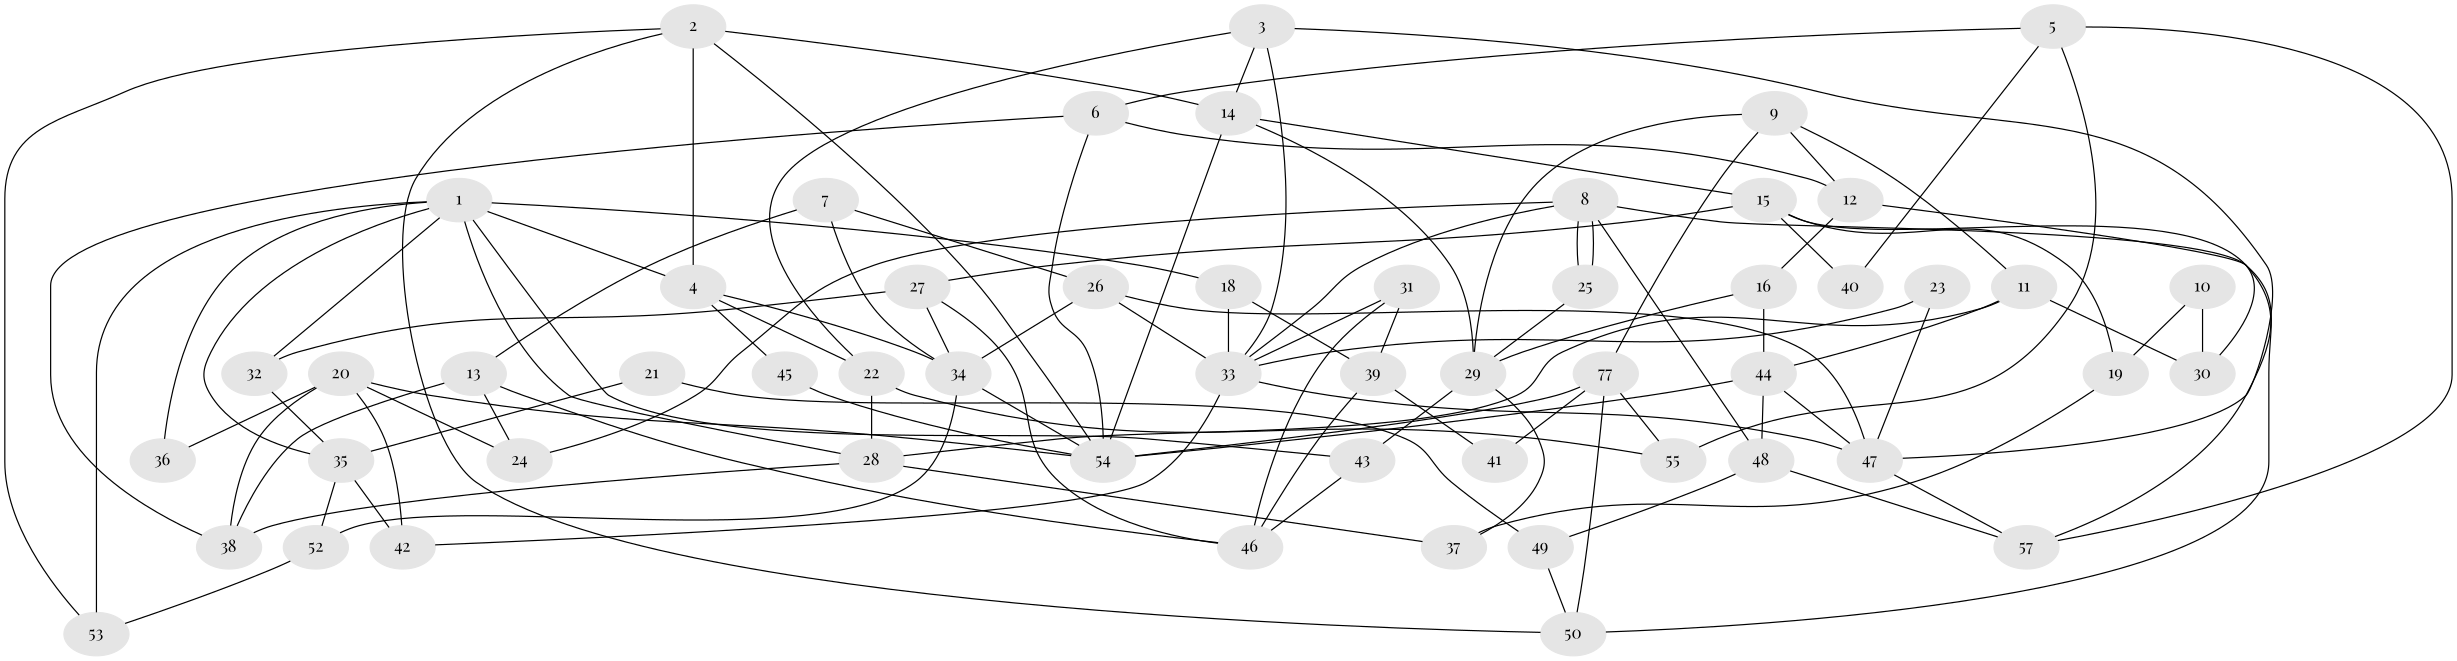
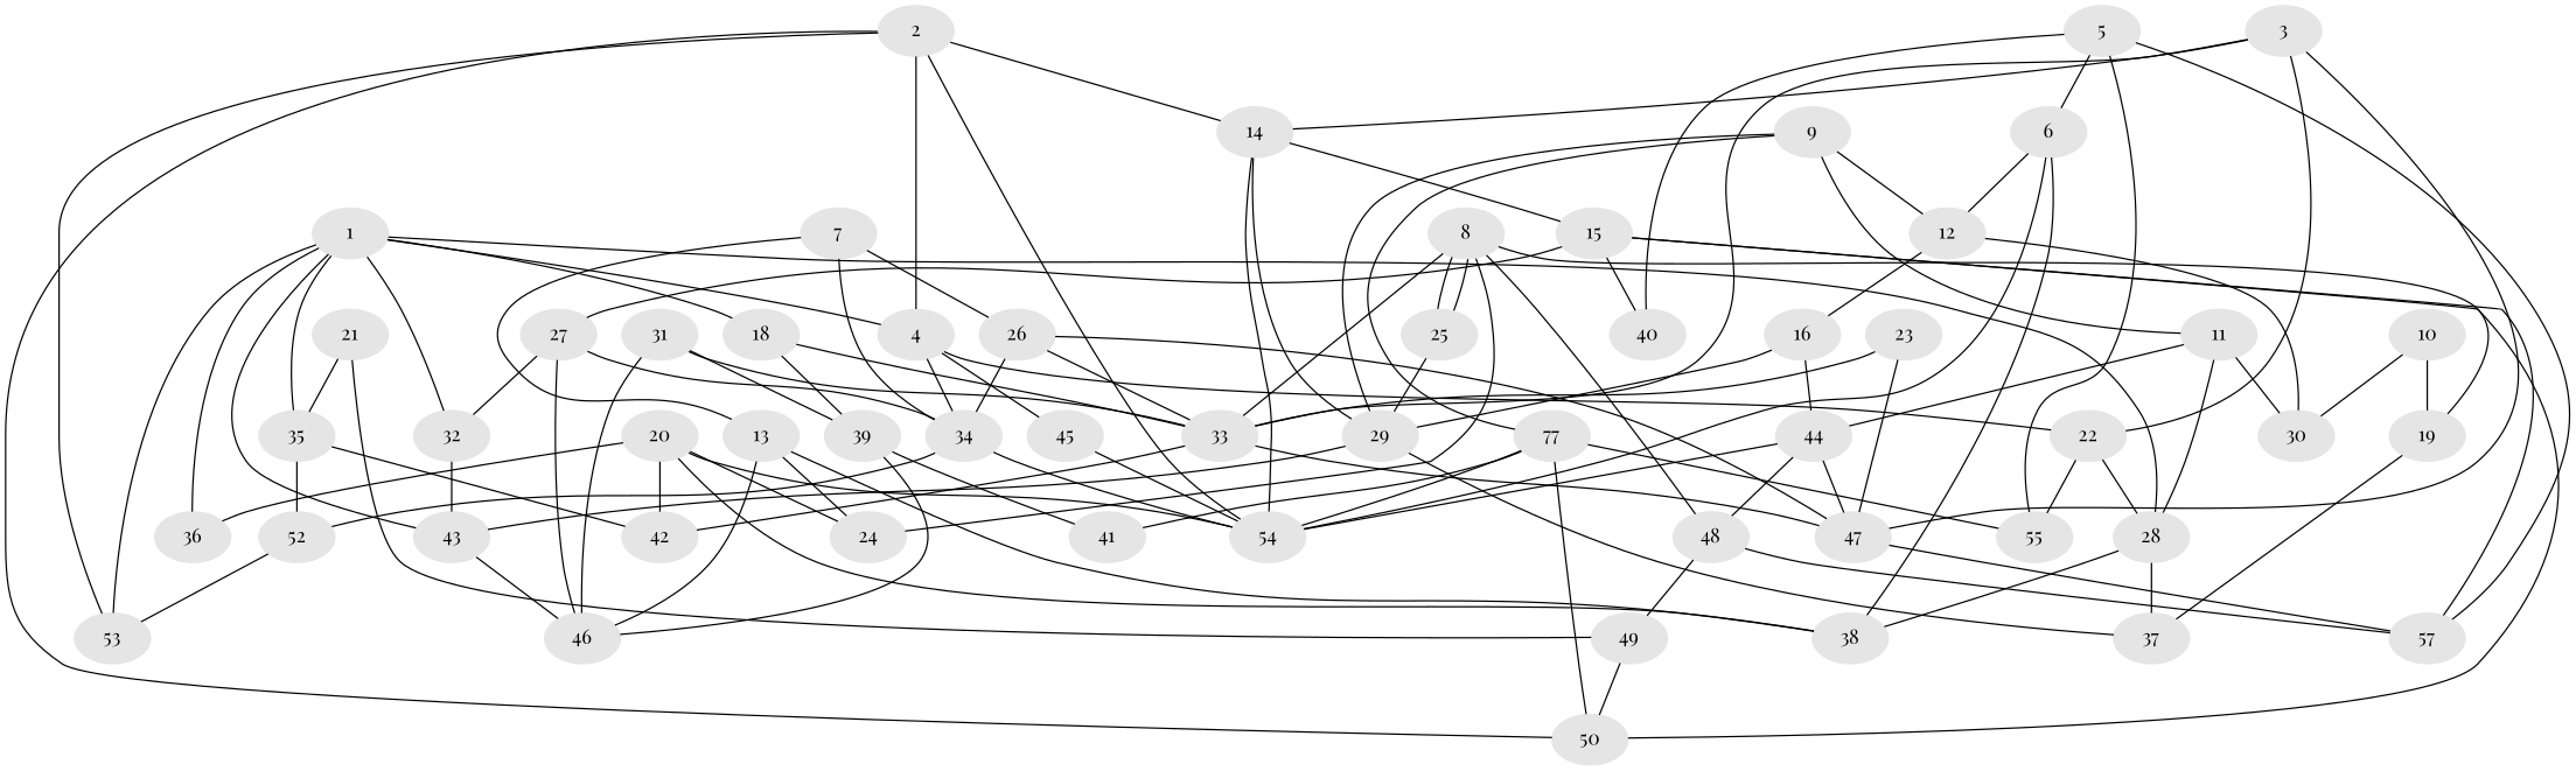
  graph {
    fontname="Playfair Display"
    node [color=gray90 fontname="Playfair Display" style=filled]
    edge [fontname="Playfair Display"]
    1
    4
    18
    28
    32
    35
    36
    43
    53
    22
    34
    45
    33
    39
    38
    37
    42
    52
    46
    2
    14
    50
    54
    29
    15
    3
    47
    55
    n29 [label=57]
    5
    6
    40
    12
    30
    16
    7
    13
    26
    24
    8
    25
    48
    49
    9
    11
    n46 [label=77]
    44
    41
    10
    19
    27
    20
    21
    23
    31
    1 -- 4
    1 -- 18
    1 -- 28
    1 -- 32
    1 -- 35
    1 -- 36
    1 -- 43
    1 -- 53
    4 -- 22
    4 -- 34
    4 -- 45
    18 -- 33
    18 -- 39
    28 -- 38
    28 -- 37
-   32 -- 35
+   32 -- 43
    35 -- 42
    35 -- 52
    43 -- 46
    22 -- 28
    22 -- 55
    34 -- 52
    34 -- 54
    45 -- 54
    33 -- 42
    33 -- 47
    39 -- 46
    39 -- 41
    52 -- 53
    2 -- 4
    2 -- 53
    2 -- 14
    2 -- 50
    2 -- 54
    14 -- 54
    14 -- 29
    14 -- 15
    29 -- 43
    29 -- 37
    15 -- n29
    15 -- 40
    15 -- 19
    15 -- 27
    3 -- 22
    3 -- 33
    3 -- 14
    3 -- 47
    47 -- n29
    5 -- 55
    5 -- n29
    5 -- 6
    5 -- 40
    6 -- 38
    6 -- 54
    6 -- 12
    12 -- 30
    12 -- 16
    16 -- 29
    16 -- 44
    7 -- 34
    7 -- 13
    7 -- 26
    13 -- 38
    13 -- 46
    13 -- 24
    26 -- 34
    26 -- 33
    26 -- 47
    8 -- 33
    8 -- 50
    8 -- 24
    8 -- 25
    8 -- 25
    8 -- 48
    25 -- 29
    48 -- n29
    48 -- 49
    49 -- 50
    9 -- 29
    9 -- 12
    9 -- 11
    9 -- n46
    11 -- 28
    11 -- 30
    11 -- 44
    n46 -- 50
    n46 -- 54
    n46 -- 55
    n46 -- 41
    44 -- 54
    44 -- 47
    44 -- 48
    10 -- 30
    10 -- 19
    19 -- 37
    27 -- 32
    27 -- 34
    27 -- 46
    20 -- 36
    20 -- 38
    20 -- 42
    20 -- 54
    20 -- 24
    21 -- 35
    21 -- 49
    23 -- 33
    23 -- 47
    31 -- 33
    31 -- 39
    31 -- 46
  }
